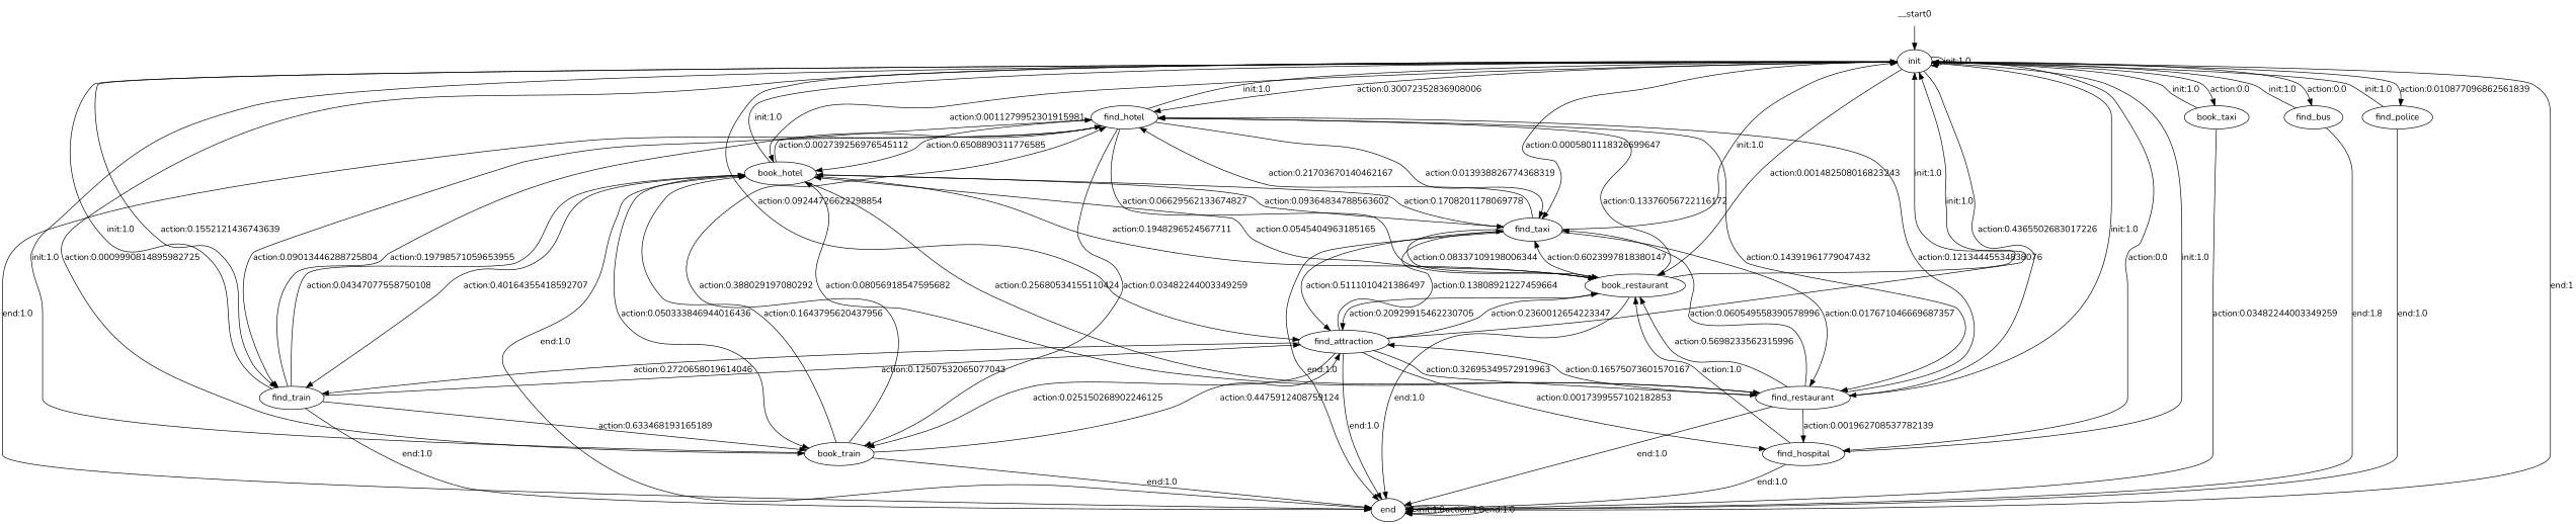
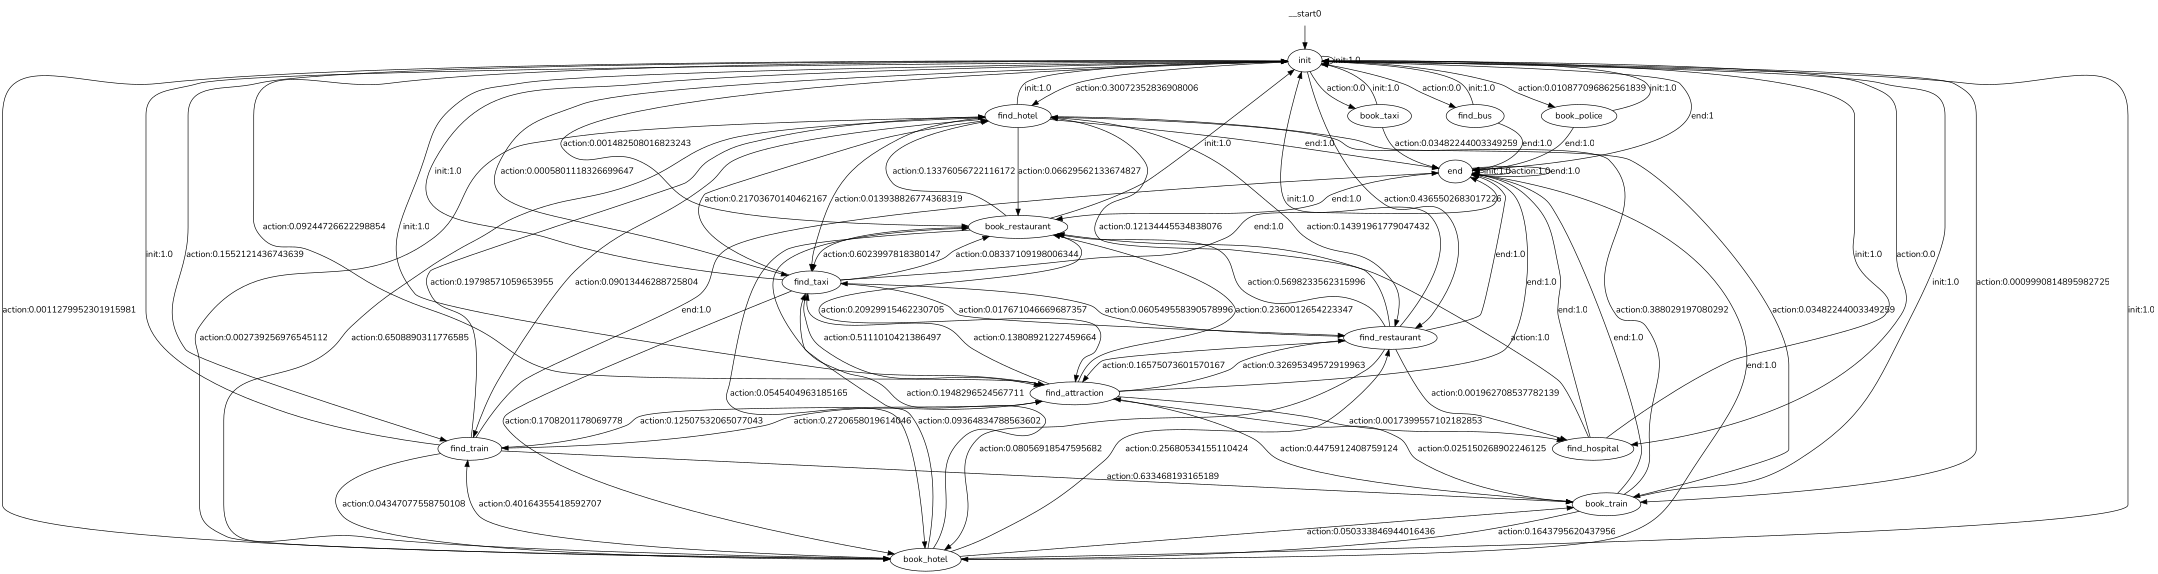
  digraph {
    fontname=Nunito
    node [fontname=Nunito]
    edge [fontname=Nunito]
    n1 [label=init]
    n2 [label=find_hotel]
    n3 [label=book_hotel]
    n4 [label=find_train]
    n5 [label=book_train]
    n6 [label=find_attraction]
    n7 [label=find_restaurant]
    n8 [label=book_restaurant]
    n9 [label=find_hospital]
    n10 [label=book_taxi]
    n11 [label=find_taxi]
    n12 [label=find_bus]
-   n13 [label=find_police]
+   n13 [label=book_police]
    n14 [label=end]
    __start0 [shape=none]
    n1 -> n1 [label="init:1.0"]
    n1 -> n2 [label="action:0.30072352836908006"]
    n1 -> n3 [label="action:0.0011279952301915981"]
    n1 -> n4 [label="action:0.1552121436743639"]
    n1 -> n5 [label="action:0.0009990814895982725"]
    n1 -> n6 [label="action:0.09244726622298854"]
    n1 -> n7 [label="action:0.4365502683017226"]
    n1 -> n8 [label="action:0.001482508016823243"]
    n1 -> n9 [label="action:0.0"]
    n1 -> n10 [label="action:0.0"]
    n1 -> n11 [label="action:0.0005801118326699647"]
    n1 -> n12 [label="action:0.0"]
    n1 -> n13 [label="action:0.010877096862561839"]
    n1 -> n14 [label="end:1"]
    n2 -> n1 [label="init:1.0"]
    n2 -> n3 [label="action:0.6508890311776585"]
    n2 -> n4 [label="action:0.09013446288725804"]
    n2 -> n5 [label="action:0.03482244003349259"]
    n2 -> n7 [label="action:0.14391961779047432"]
    n2 -> n8 [label="action:0.06629562133674827"]
    n2 -> n11 [label="action:0.013938826774368319"]
    n2 -> n14 [label="end:1.0"]
    n3 -> n1 [label="init:1.0"]
    n3 -> n2 [label="action:0.002739256976545112"]
    n3 -> n4 [label="action:0.40164355418592707"]
    n3 -> n5 [label="action:0.050333846944016436"]
    n3 -> n7 [label="action:0.25680534155110424"]
    n3 -> n8 [label="action:0.1948296524567711"]
    n3 -> n11 [label="action:0.09364834788563602"]
    n3 -> n14 [label="end:1.0"]
    n4 -> n1 [label="init:1.0"]
    n4 -> n2 [label="action:0.19798571059653955"]
    n4 -> n3 [label="action:0.04347077558750108"]
    n4 -> n5 [label="action:0.633468193165189"]
    n4 -> n6 [label="action:0.12507532065077043"]
    n4 -> n14 [label="end:1.0"]
    n5 -> n1 [label="init:1.0"]
    n5 -> n2 [label="action:0.388029197080292"]
    n5 -> n3 [label="action:0.1643795620437956"]
    n5 -> n6 [label="action:0.4475912408759124"]
    n5 -> n14 [label="end:1.0"]
    n6 -> n1 [label="init:1.0"]
    n6 -> n4 [label="action:0.2720658019614046"]
    n6 -> n5 [label="action:0.025150268902246125"]
    n6 -> n7 [label="action:0.32695349572919963"]
    n6 -> n8 [label="action:0.2360012654223347"]
    n6 -> n9 [label="action:0.0017399557102182853"]
    n6 -> n11 [label="action:0.13808921227459664"]
    n6 -> n14 [label="end:1.0"]
    n7 -> n1 [label="init:1.0"]
    n7 -> n2 [label="action:0.12134445534838076"]
    n7 -> n3 [label="action:0.08056918547595682"]
    n7 -> n6 [label="action:0.16575073601570167"]
    n7 -> n8 [label="action:0.5698233562315996"]
    n7 -> n9 [label="action:0.001962708537782139"]
    n7 -> n11 [label="action:0.060549558390578996"]
    n7 -> n14 [label="end:1.0"]
    n8 -> n1 [label="init:1.0"]
    n8 -> n2 [label="action:0.13376056722116172"]
    n8 -> n3 [label="action:0.0545404963185165"]
    n8 -> n6 [label="action:0.20929915462230705"]
    n8 -> n11 [label="action:0.6023997818380147"]
-   n8 -> n14 [label="end:1.0"]
+   n14 -> n8 [label="end:1.0"]
    n9 -> n1 [label="init:1.0"]
    n9 -> n8 [label="action:1.0"]
    n9 -> n14 [label="end:1.0"]
    n10 -> n1 [label="init:1.0"]
    n10 -> n14 [label="action:0.03482244003349259"]
    n11 -> n1 [label="init:1.0"]
    n11 -> n2 [label="action:0.21703670140462167"]
    n11 -> n3 [label="action:0.1708201178069778"]
    n11 -> n6 [label="action:0.5111010421386497"]
    n11 -> n7 [label="action:0.017671046669687357"]
    n11 -> n8 [label="action:0.08337109198006344"]
    n11 -> n14 [label="end:1.0"]
    n12 -> n1 [label="init:1.0"]
-   n12 -> n14 [label="end:1.8"]
+   n12 -> n14 [label="end:1.0"]
    n13 -> n1 [label="init:1.0"]
    n13 -> n14 [label="end:1.0"]
    n14 -> n14 [label="init:1.0"]
    n14 -> n14 [label="action:1.0"]
    n14 -> n14 [label="end:1.0"]
    __start0 -> n1
  }
